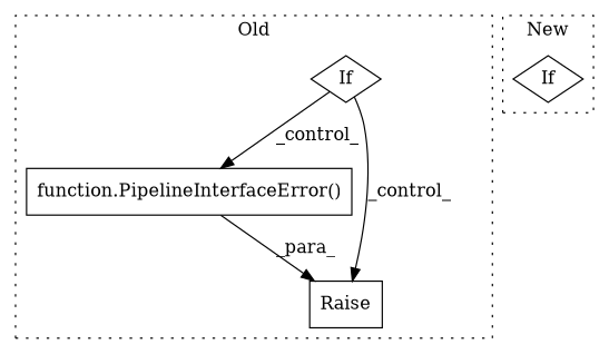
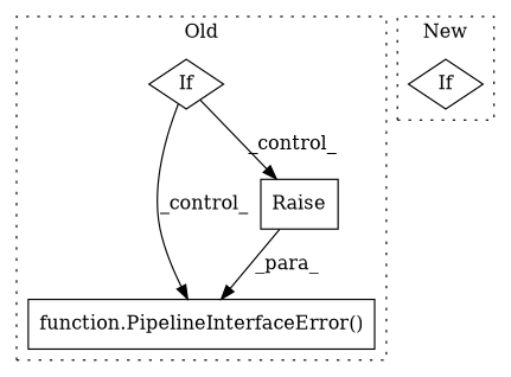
  digraph {
    node [a=96 l=3 shape=box]
    n1 [a=75 l=24 label="function.PipelineInterfaceError()" s=553]
    n2 [a=91 l=6 label=Raise s=547]
    n3 [label=If s=526 shape=diamond]
    n4 [label=If s=822 shape=diamond]
    subgraph cluster_1 {
      label=Old
      style=dotted
      n1
      n2
      n3
    }
    subgraph cluster_2 {
      label=New
      style=dotted
      n4
    }
-   n1 -> n2 [label=_para_]
+   n2 -> n1 [label=_para_]
    n3 -> n1 [label=_control_]
    n3 -> n2 [label=_control_]
  }
